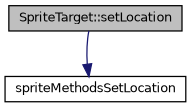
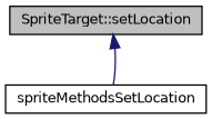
  digraph {
    rankdir=TB
    node [color=black fontname=Helvetica fontsize=10 shape=record style=filled]
    n1 [fillcolor=grey75 fontcolor=black height=0.2 label="SpriteTarget::setLocation" width=0.4]
    n2 [fillcolor=white height=0.2 label=spriteMethodsSetLocation width=0.4]
-   n1 -> n2 [color=midnightblue fontname=Helvetica fontsize=10 labelfontname=Helvetica labelfontsize=10 style=solid]
+   n2 -> n1 [color=midnightblue fontname=Helvetica fontsize=10 labelfontname=Helvetica labelfontsize=10 style=solid]
  }
